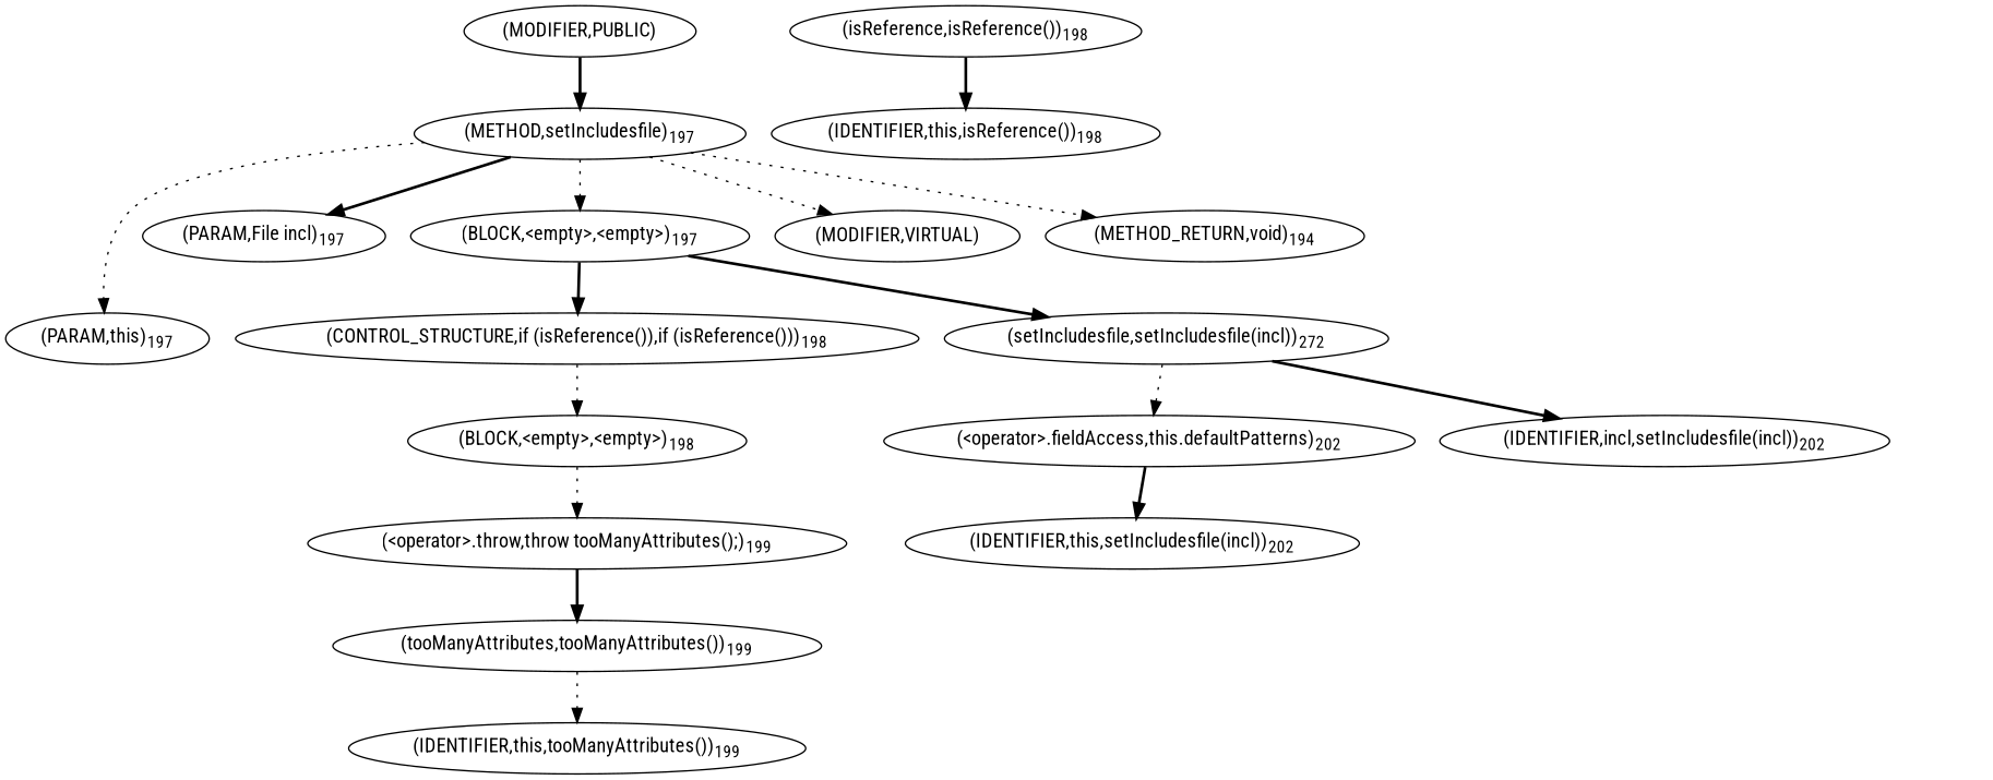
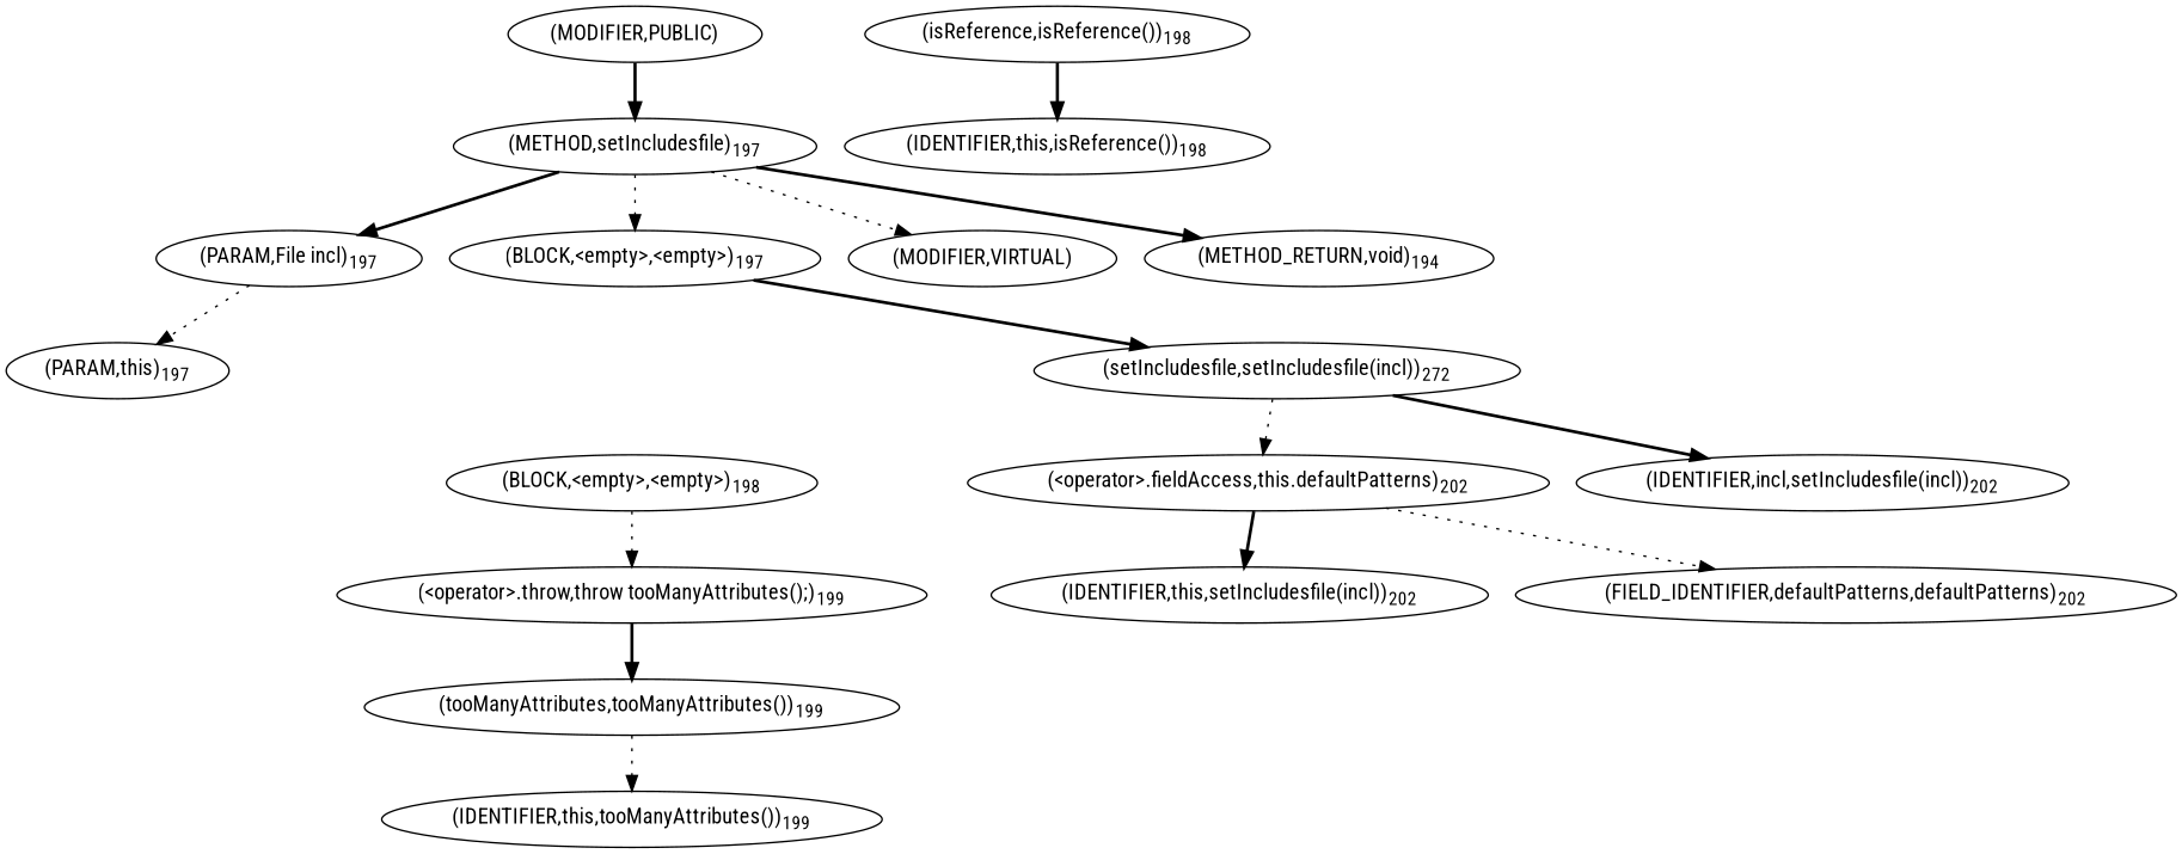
  digraph {
    fontname="Roboto Condensed"
    node [fontname="Roboto Condensed"]
    edge [fontname="Roboto Condensed" style=bold]
    n1 [label=<(METHOD,setIncludesfile)<SUB>197</SUB>>]
    n2 [label=<(PARAM,this)<SUB>197</SUB>>]
    n3 [label=<(PARAM,File incl)<SUB>197</SUB>>]
    n4 [label=<(BLOCK,&lt;empty&gt;,&lt;empty&gt;)<SUB>197</SUB>>]
    n5 [label=<(MODIFIER,VIRTUAL)>]
    n6 [label=<(METHOD_RETURN,void)<SUB>194</SUB>>]
-   n7 [label=<(CONTROL_STRUCTURE,if (isReference()),if (isReference()))<SUB>198</SUB>>]
    n8 [label=<(setIncludesfile,setIncludesfile(incl))<SUB>272</SUB>>]
    n9 [label=<(MODIFIER,PUBLIC)>]
    n10 [label=<(BLOCK,&lt;empty&gt;,&lt;empty&gt;)<SUB>198</SUB>>]
    n11 [label=<(&lt;operator&gt;.fieldAccess,this.defaultPatterns)<SUB>202</SUB>>]
    n12 [label=<(IDENTIFIER,incl,setIncludesfile(incl))<SUB>202</SUB>>]
    n13 [label=<(isReference,isReference())<SUB>198</SUB>>]
    n14 [label=<(IDENTIFIER,this,isReference())<SUB>198</SUB>>]
    n15 [label=<(&lt;operator&gt;.throw,throw tooManyAttributes();)<SUB>199</SUB>>]
    n16 [label=<(tooManyAttributes,tooManyAttributes())<SUB>199</SUB>>]
    n17 [label=<(IDENTIFIER,this,tooManyAttributes())<SUB>199</SUB>>]
    n18 [label=<(IDENTIFIER,this,setIncludesfile(incl))<SUB>202</SUB>>]
-   n1 -> n2 [style=dotted]
+   n19 [label=<(FIELD_IDENTIFIER,defaultPatterns,defaultPatterns)<SUB>202</SUB>>]
+   n3 -> n2 [style=dotted]
    n1 -> n3
    n1 -> n4 [style=dotted]
    n1 -> n5 [style=dotted]
-   n1 -> n6 [style=dotted]
-   n4 -> n7
+   n1 -> n6
    n4 -> n8
-   n7 -> n10 [style=dotted]
    n8 -> n11 [style=dotted]
    n8 -> n12
    n9 -> n1
    n10 -> n15 [style=dotted]
    n11 -> n18
+   n11 -> n19 [style=dotted]
    n13 -> n14
    n15 -> n16
    n16 -> n17 [style=dotted]
  }
